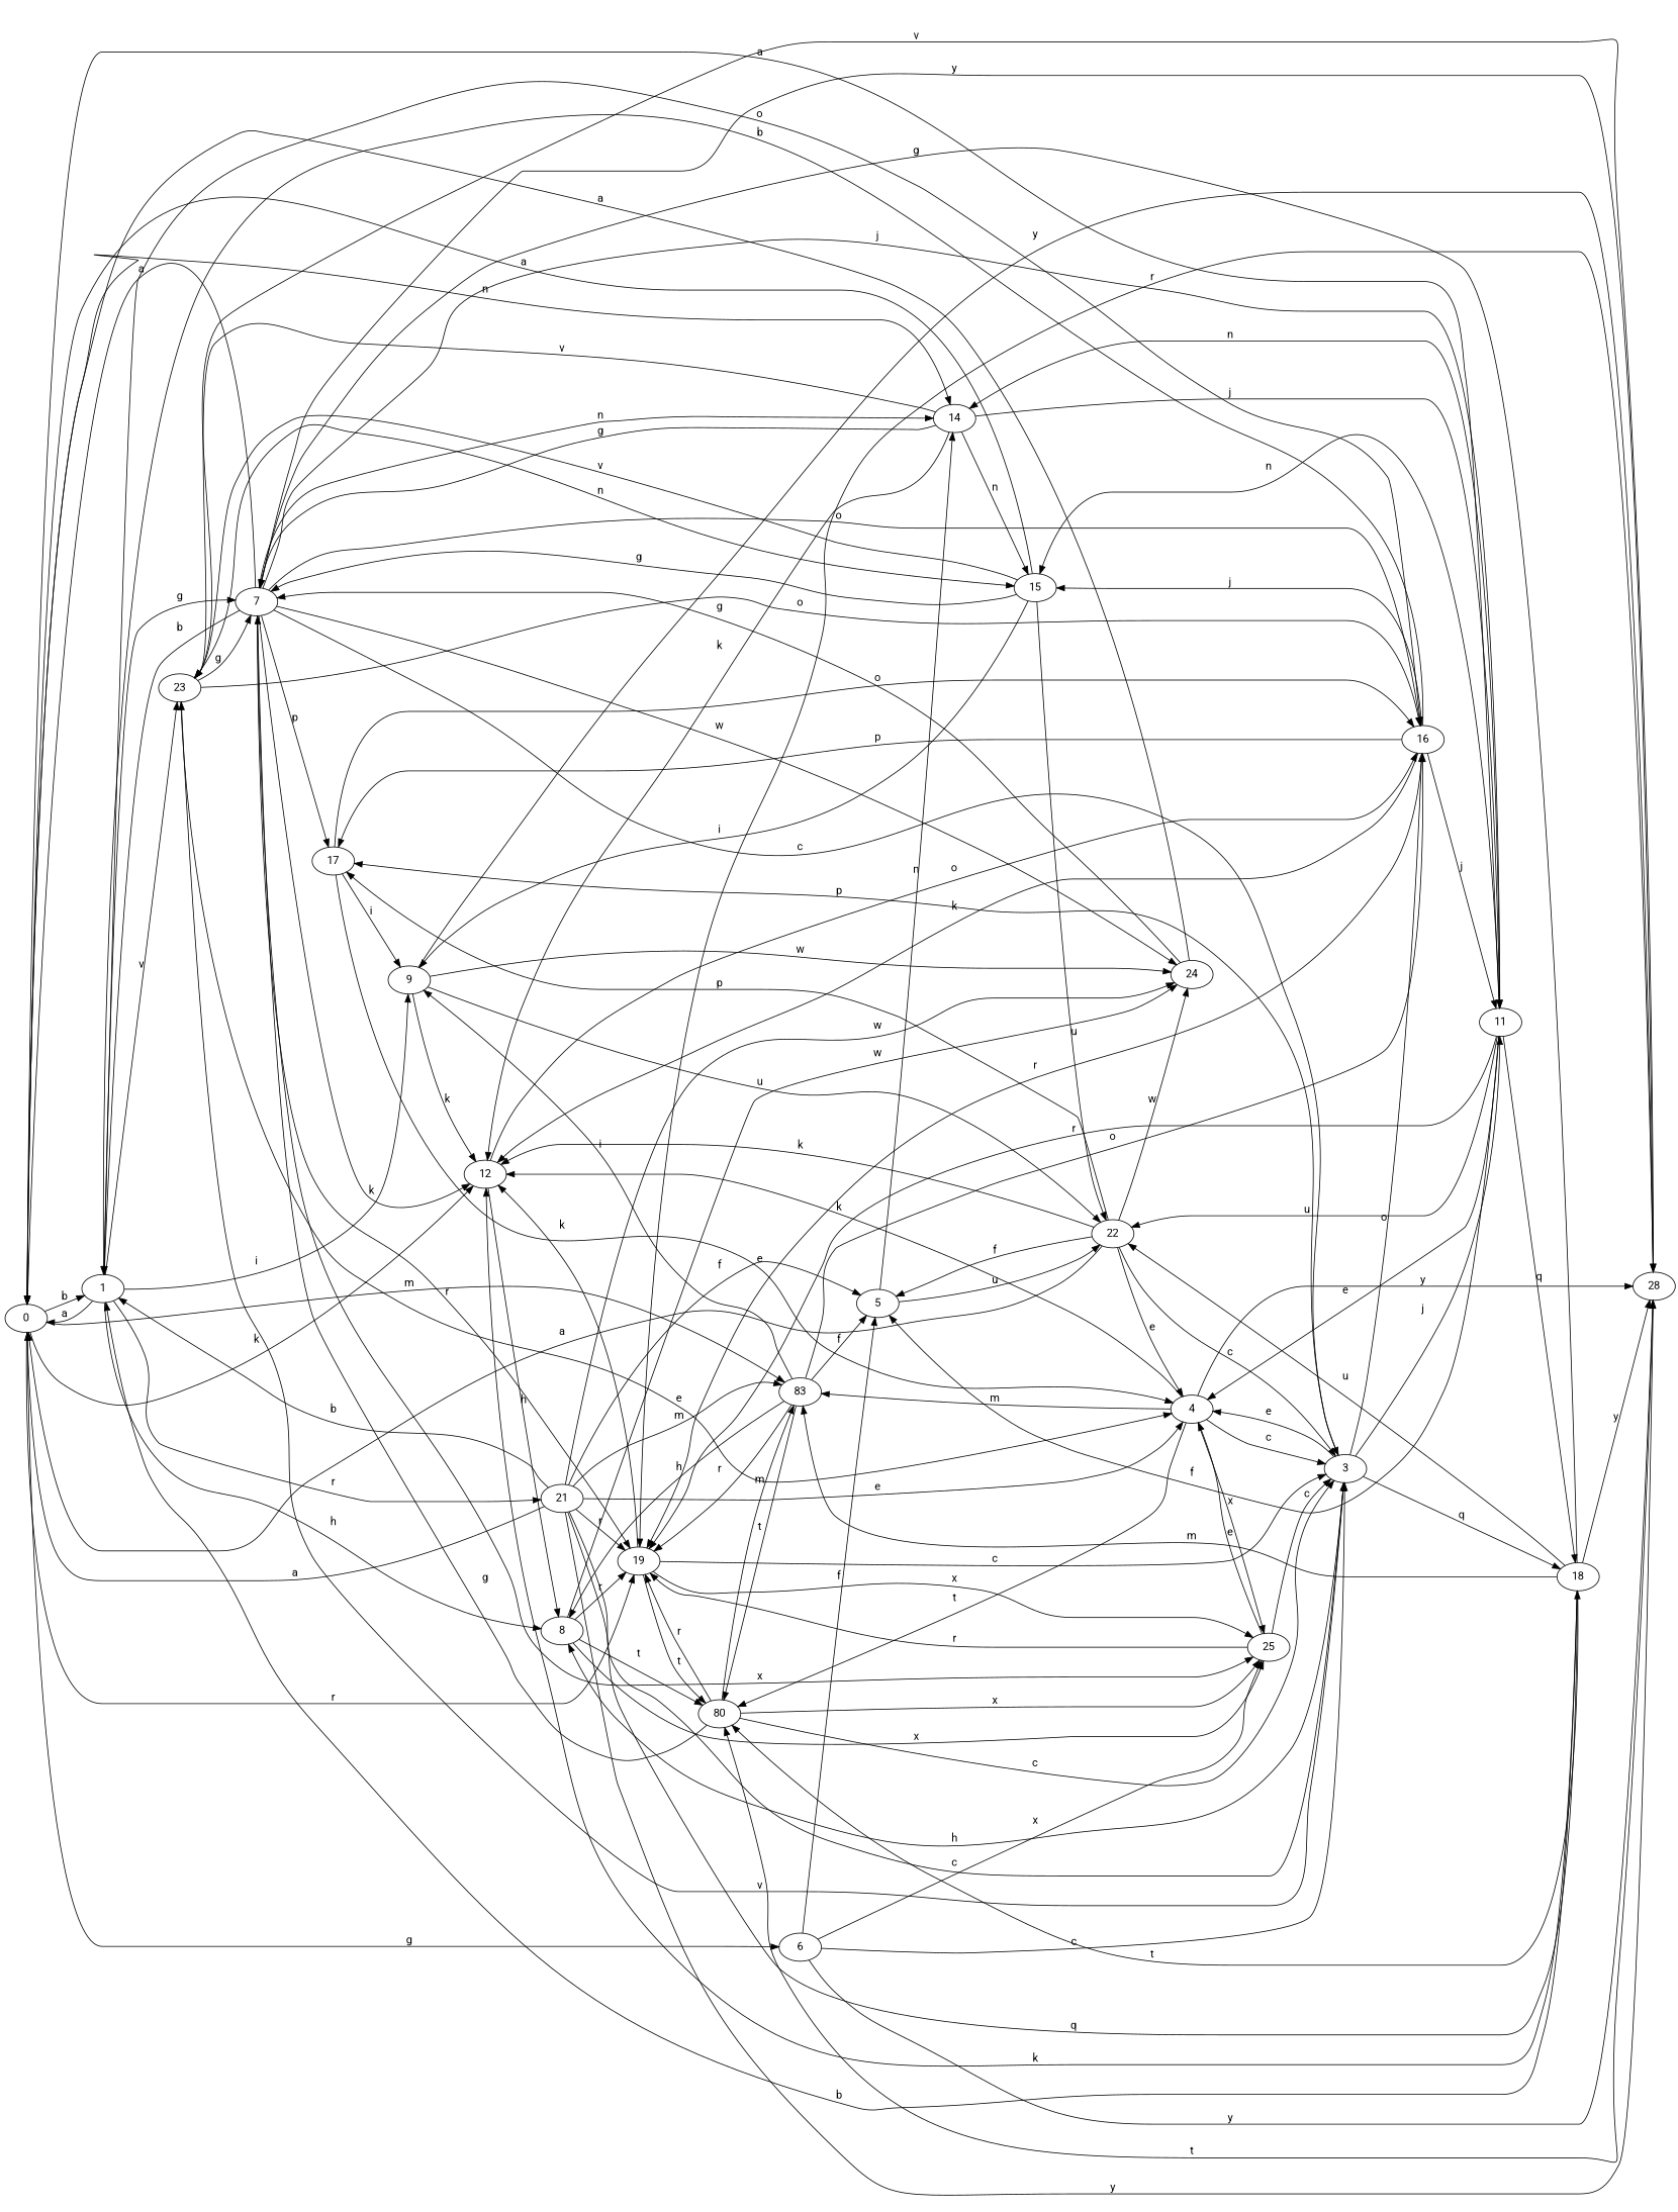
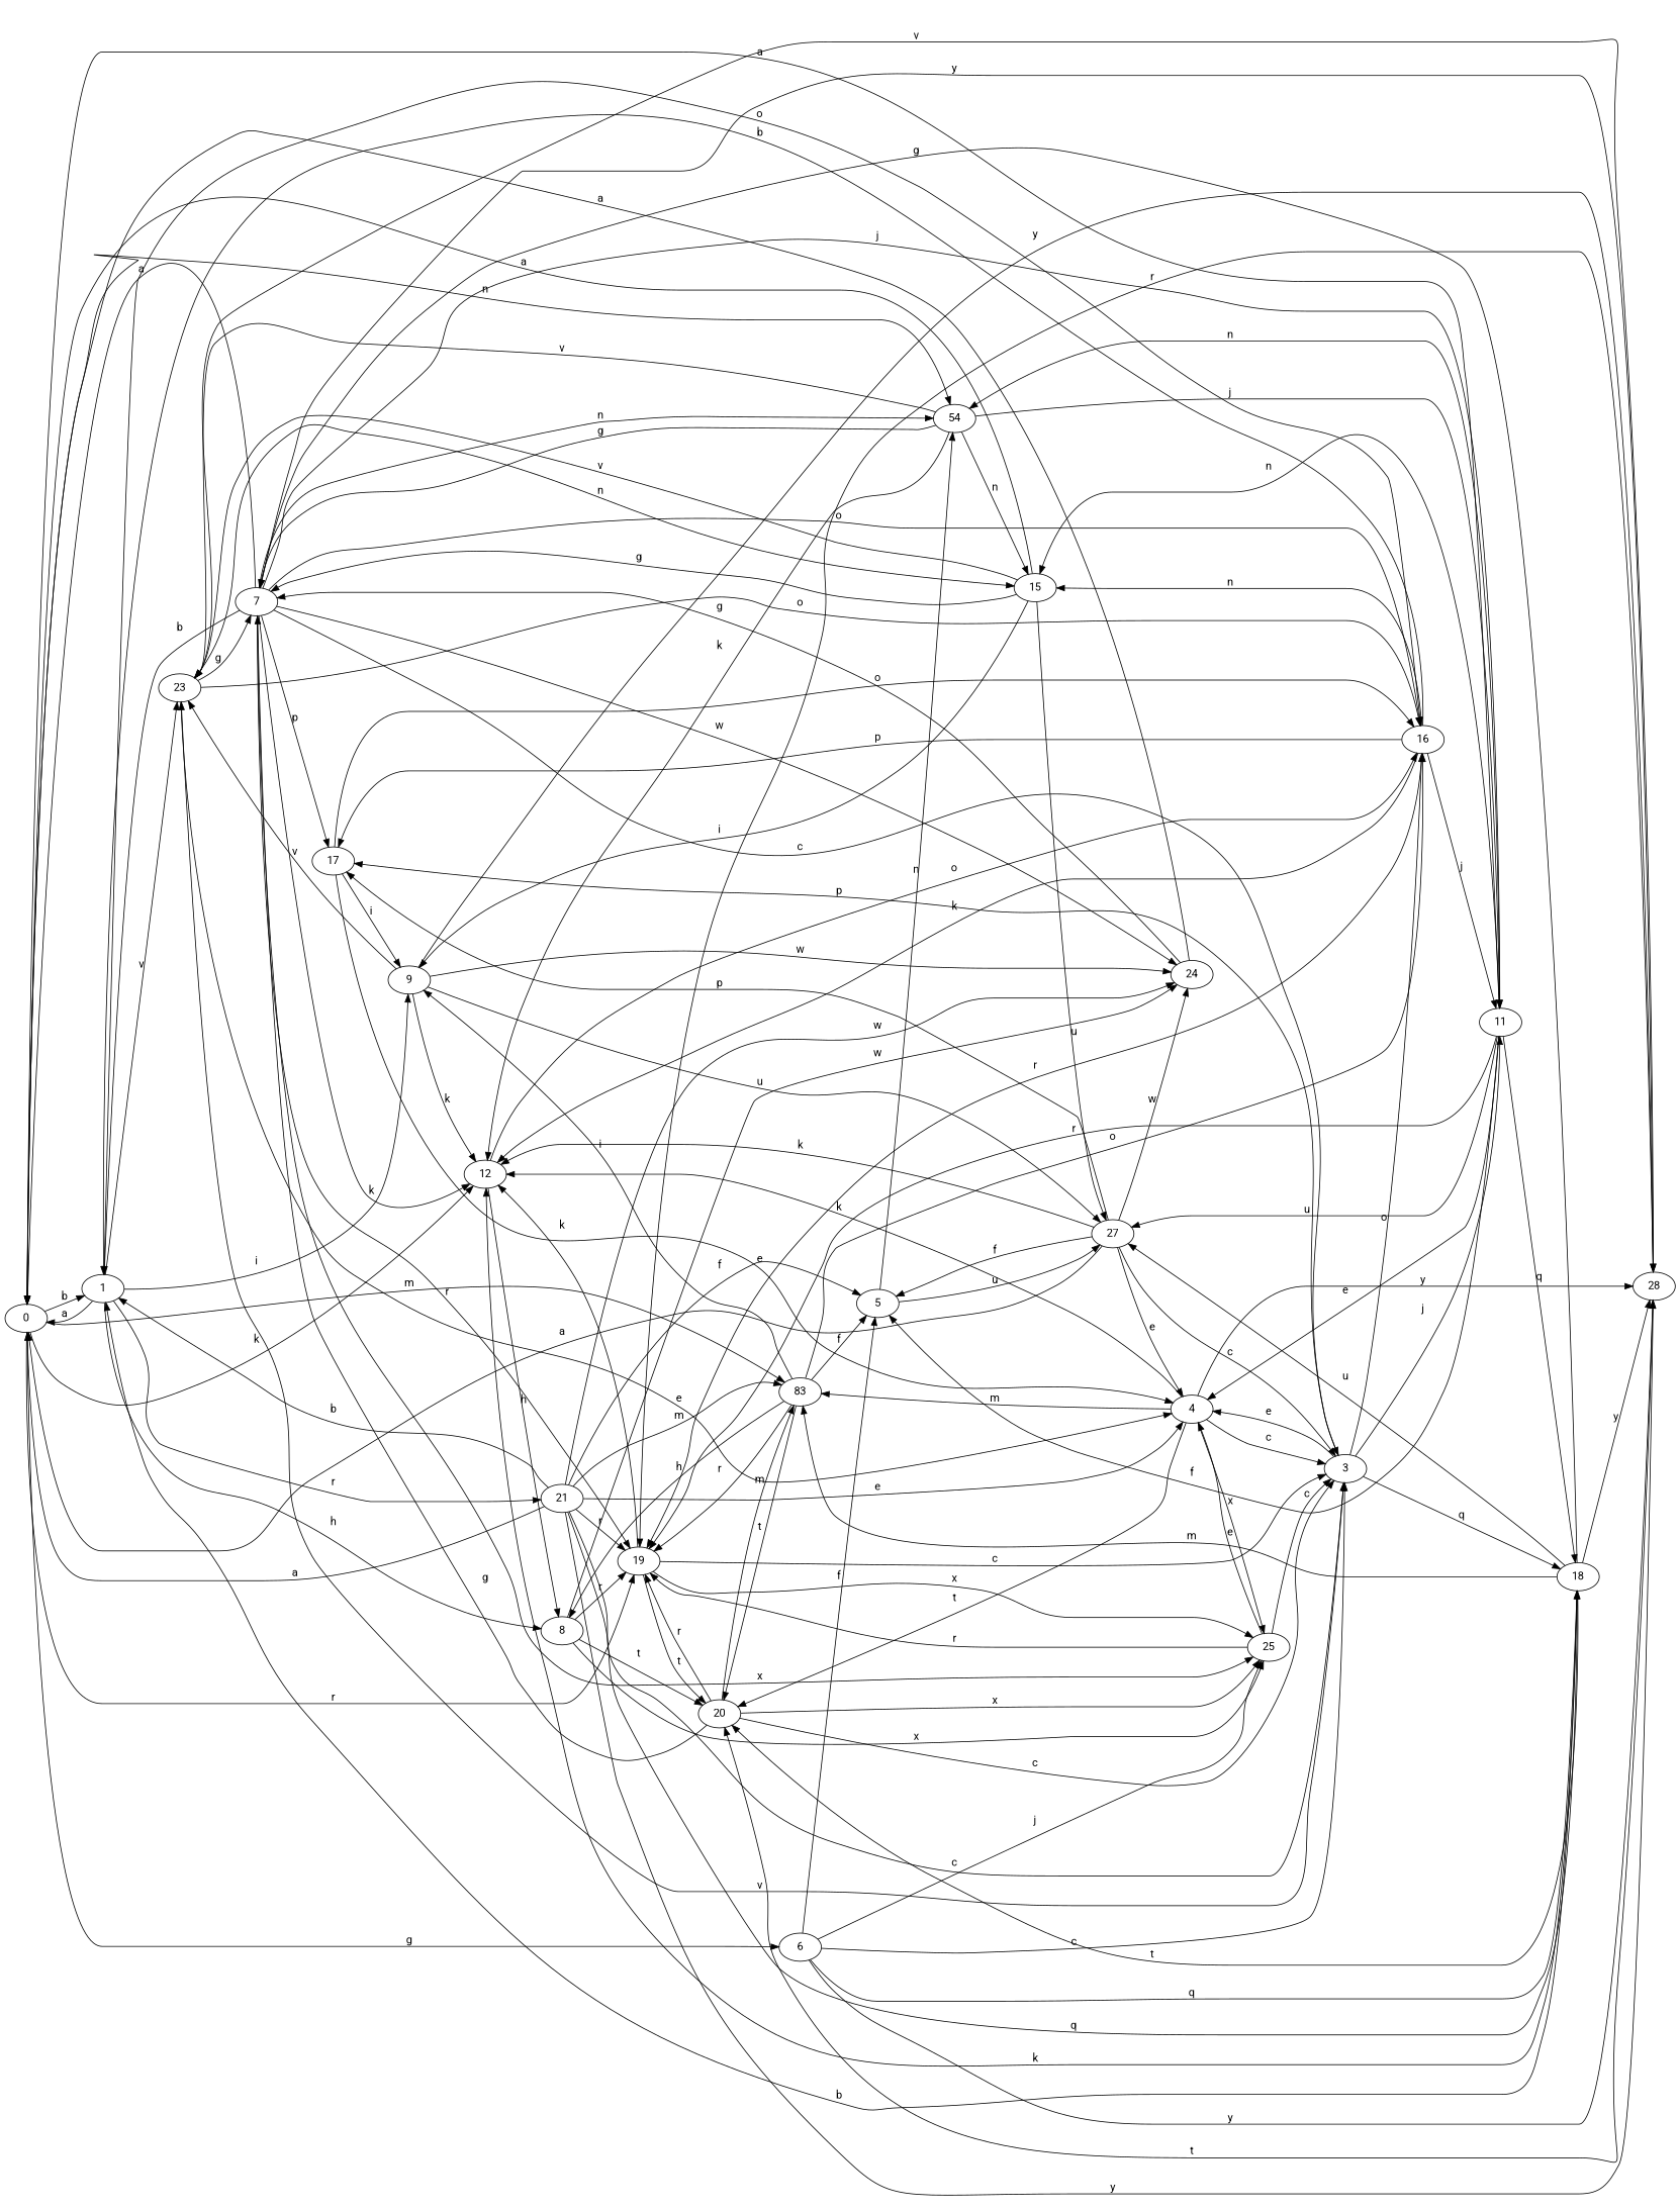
  strict digraph {
    fontname=Roboto
    rankdir=LR
    node [fontname=Roboto]
    edge [fontname=Roboto]
    0
    1
    6
    12
    n5 [label=83]
-   14
+   14 [label=54]
    19
    7
    8
    9
    16
    21
    23
    3
    18
    25
    n17 [label=28]
    5
-   20 [label=80]
+   20
    11
    15
    17
    24
-   22
+   22 [label=27]
    4
    0 -> 1 [label=b]
    0 -> 6 [label=g]
    0 -> 12 [label=k]
    0 -> n5 [label=m]
    0 -> 14 [label=n]
    0 -> 19 [label=r]
    1 -> 0 [label=a]
-   1 -> 7 [label=g]
    1 -> 8 [label=h]
    1 -> 9 [label=i]
    1 -> 16 [label=o]
    1 -> 21 [label=r]
    1 -> 23 [label=v]
    6 -> 3 [label=c]
-   6 -> 25 [label=x]
+   6 -> 18 [label=q]
+   6 -> 25 [label=j]
    6 -> n17 [label=y]
    6 -> 5 [label=f]
    12 -> 8 [label=h]
    12 -> 16 [label=o]
    n5 -> 19 [label=r]
    n5 -> 8 [label=h]
    n5 -> 9 [label=i]
    n5 -> 16 [label=o]
    n5 -> 5 [label=f]
    n5 -> 20 [label=t]
    14 -> 12 [label=k]
    14 -> 7 [label=g]
    14 -> 23 [label=v]
    14 -> 11 [label=j]
    14 -> 15 [label=n]
    19 -> 12 [label=k]
    19 -> 3 [label=c]
    19 -> 25 [label=x]
    19 -> 20 [label=t]
    7 -> 0 [label=a]
    7 -> 1 [label=b]
    7 -> 12 [label=k]
    7 -> 14 [label=n]
    7 -> 19 [label=r]
    7 -> 16 [label=o]
    7 -> 3 [label=c]
    7 -> 25 [label=x]
    7 -> n17 [label=y]
    7 -> 11 [label=j]
    7 -> 17 [label=p]
    7 -> 24 [label=w]
    8 -> 19 [label=r]
    8 -> 25 [label=x]
    8 -> 20 [label=t]
    8 -> 24 [label=w]
    9 -> 12 [label=k]
+   9 -> 23 [label=v]
    9 -> n17 [label=y]
    9 -> 24 [label=w]
    9 -> 22 [label=u]
    16 -> 1 [label=b]
    16 -> 12 [label=k]
    16 -> 19 [label=r]
    16 -> 11 [label=j]
-   16 -> 15 [label=j]
+   16 -> 15 [label=n]
    16 -> 17 [label=p]
    21 -> 0 [label=a]
    21 -> 1 [label=b]
    21 -> n5 [label=m]
    21 -> 19 [label=r]
    21 -> 3 [label=c]
    21 -> 18 [label=q]
    21 -> n17 [label=y]
    21 -> 5 [label=f]
    21 -> 24 [label=w]
    21 -> 4 [label=e]
    23 -> 7 [label=g]
    23 -> 16 [label=o]
    23 -> 15 [label=n]
    23 -> 4 [label=e]
-   3 -> 8 [label=h]
    3 -> 16 [label=o]
    3 -> 23 [label=v]
    3 -> 18 [label=q]
    3 -> 11 [label=j]
    3 -> 17 [label=p]
    3 -> 4 [label=e]
    18 -> 1 [label=b]
    18 -> 12 [label=k]
    18 -> n5 [label=m]
    18 -> 7 [label=g]
    18 -> n17 [label=y]
    18 -> 20 [label=t]
    18 -> 22 [label=u]
    25 -> 19 [label=r]
    25 -> 3 [label=c]
    25 -> 4 [label=e]
    n17 -> 19 [label=r]
    n17 -> 23 [label=v]
    n17 -> 20 [label=t]
    5 -> 14 [label=n]
    5 -> 22 [label=u]
    20 -> n5 [label=m]
    20 -> 19 [label=r]
    20 -> 7 [label=g]
    20 -> 3 [label=c]
    20 -> 25 [label=x]
    11 -> 0 [label=a]
    11 -> 14 [label=n]
    11 -> 19 [label=r]
    11 -> 18 [label=q]
    11 -> 5 [label=f]
    11 -> 15 [label=n]
    11 -> 22 [label=u]
    11 -> 4 [label=e]
    15 -> 0 [label=a]
    15 -> 7 [label=g]
    15 -> 9 [label=i]
    15 -> 23 [label=v]
    15 -> 22 [label=u]
    17 -> 9 [label=i]
    17 -> 16 [label=o]
    17 -> 4 [label=e]
    24 -> 0 [label=a]
    24 -> 7 [label=g]
    22 -> 0 [label=a]
    22 -> 12 [label=k]
    22 -> 3 [label=c]
    22 -> 5 [label=f]
    22 -> 17 [label=p]
    22 -> 24 [label=w]
    22 -> 4 [label=e]
    4 -> 12 [label=k]
    4 -> n5 [label=m]
    4 -> 3 [label=c]
    4 -> 25 [label=x]
    4 -> n17 [label=y]
    4 -> 20 [label=t]
  }
